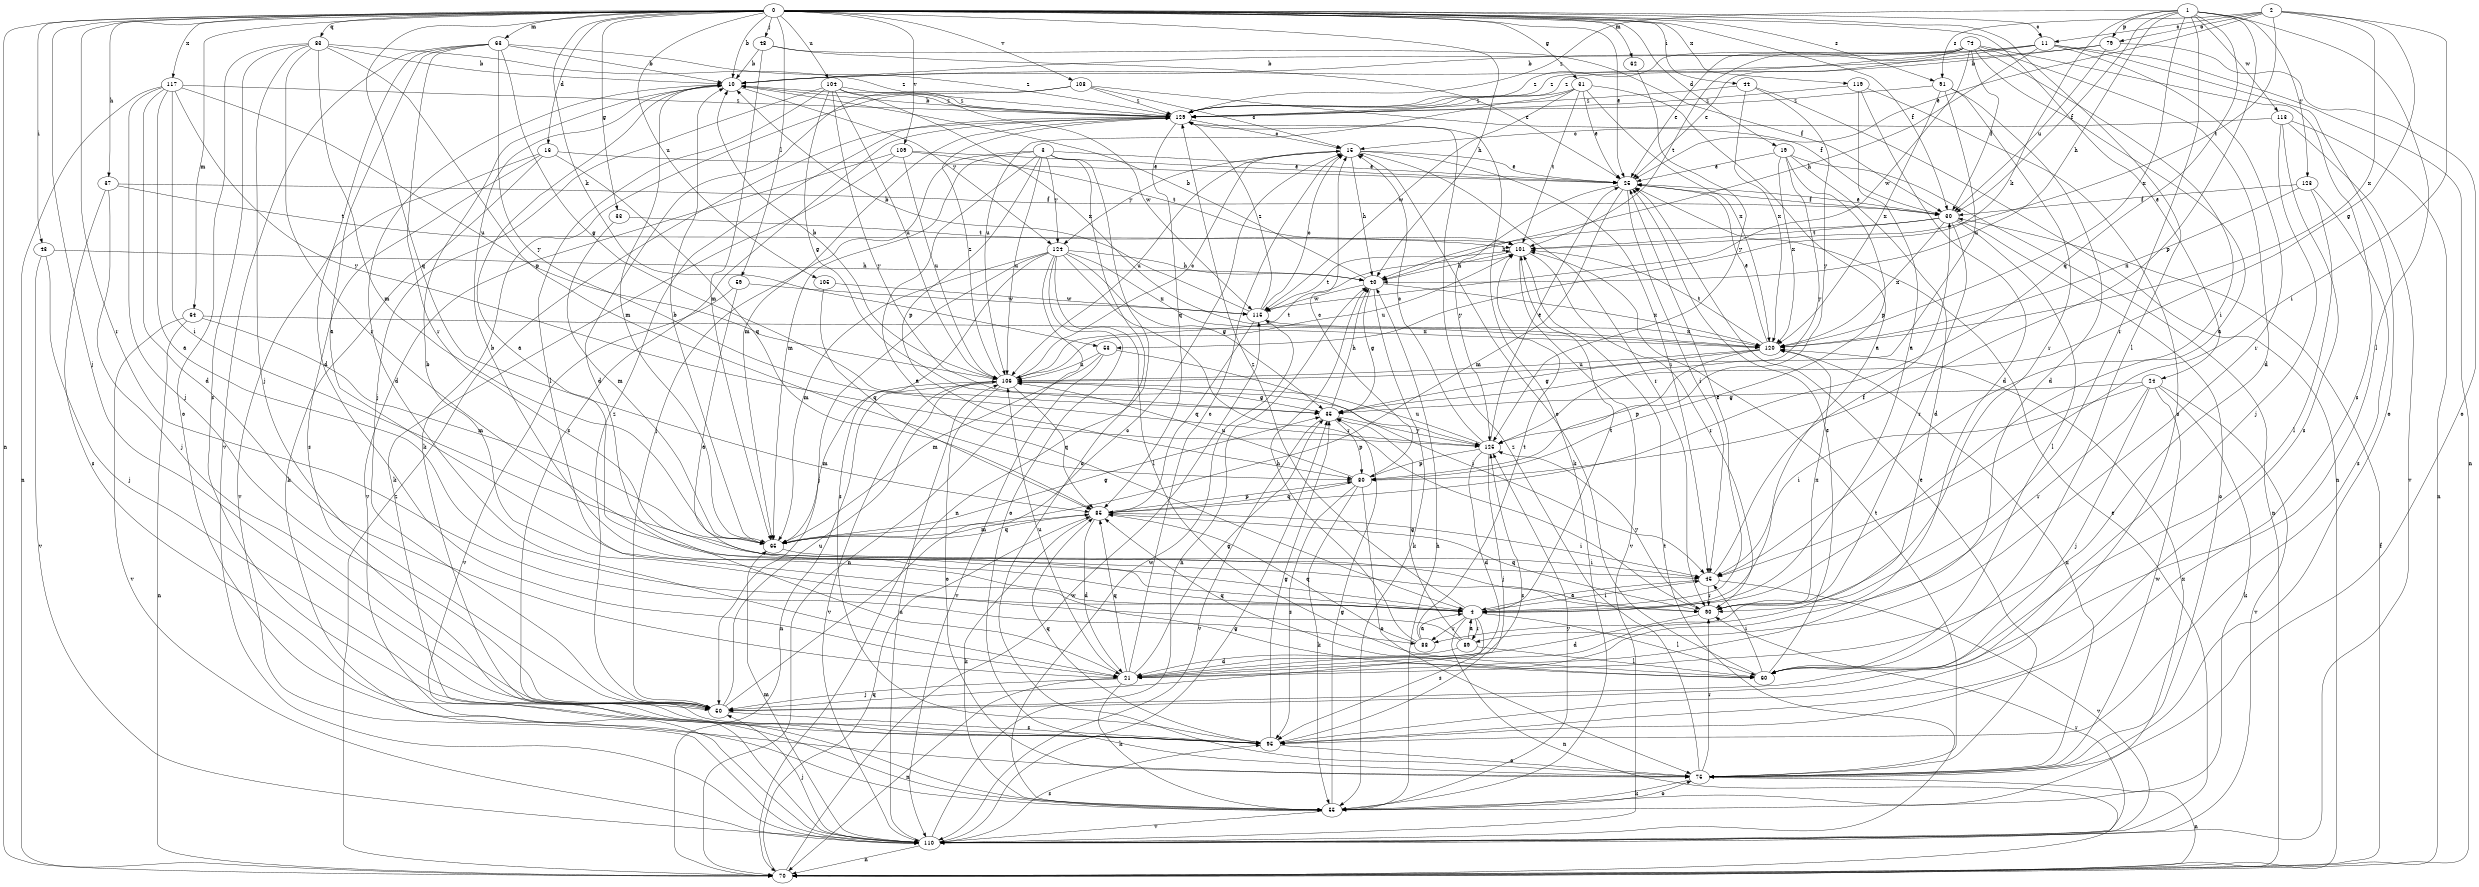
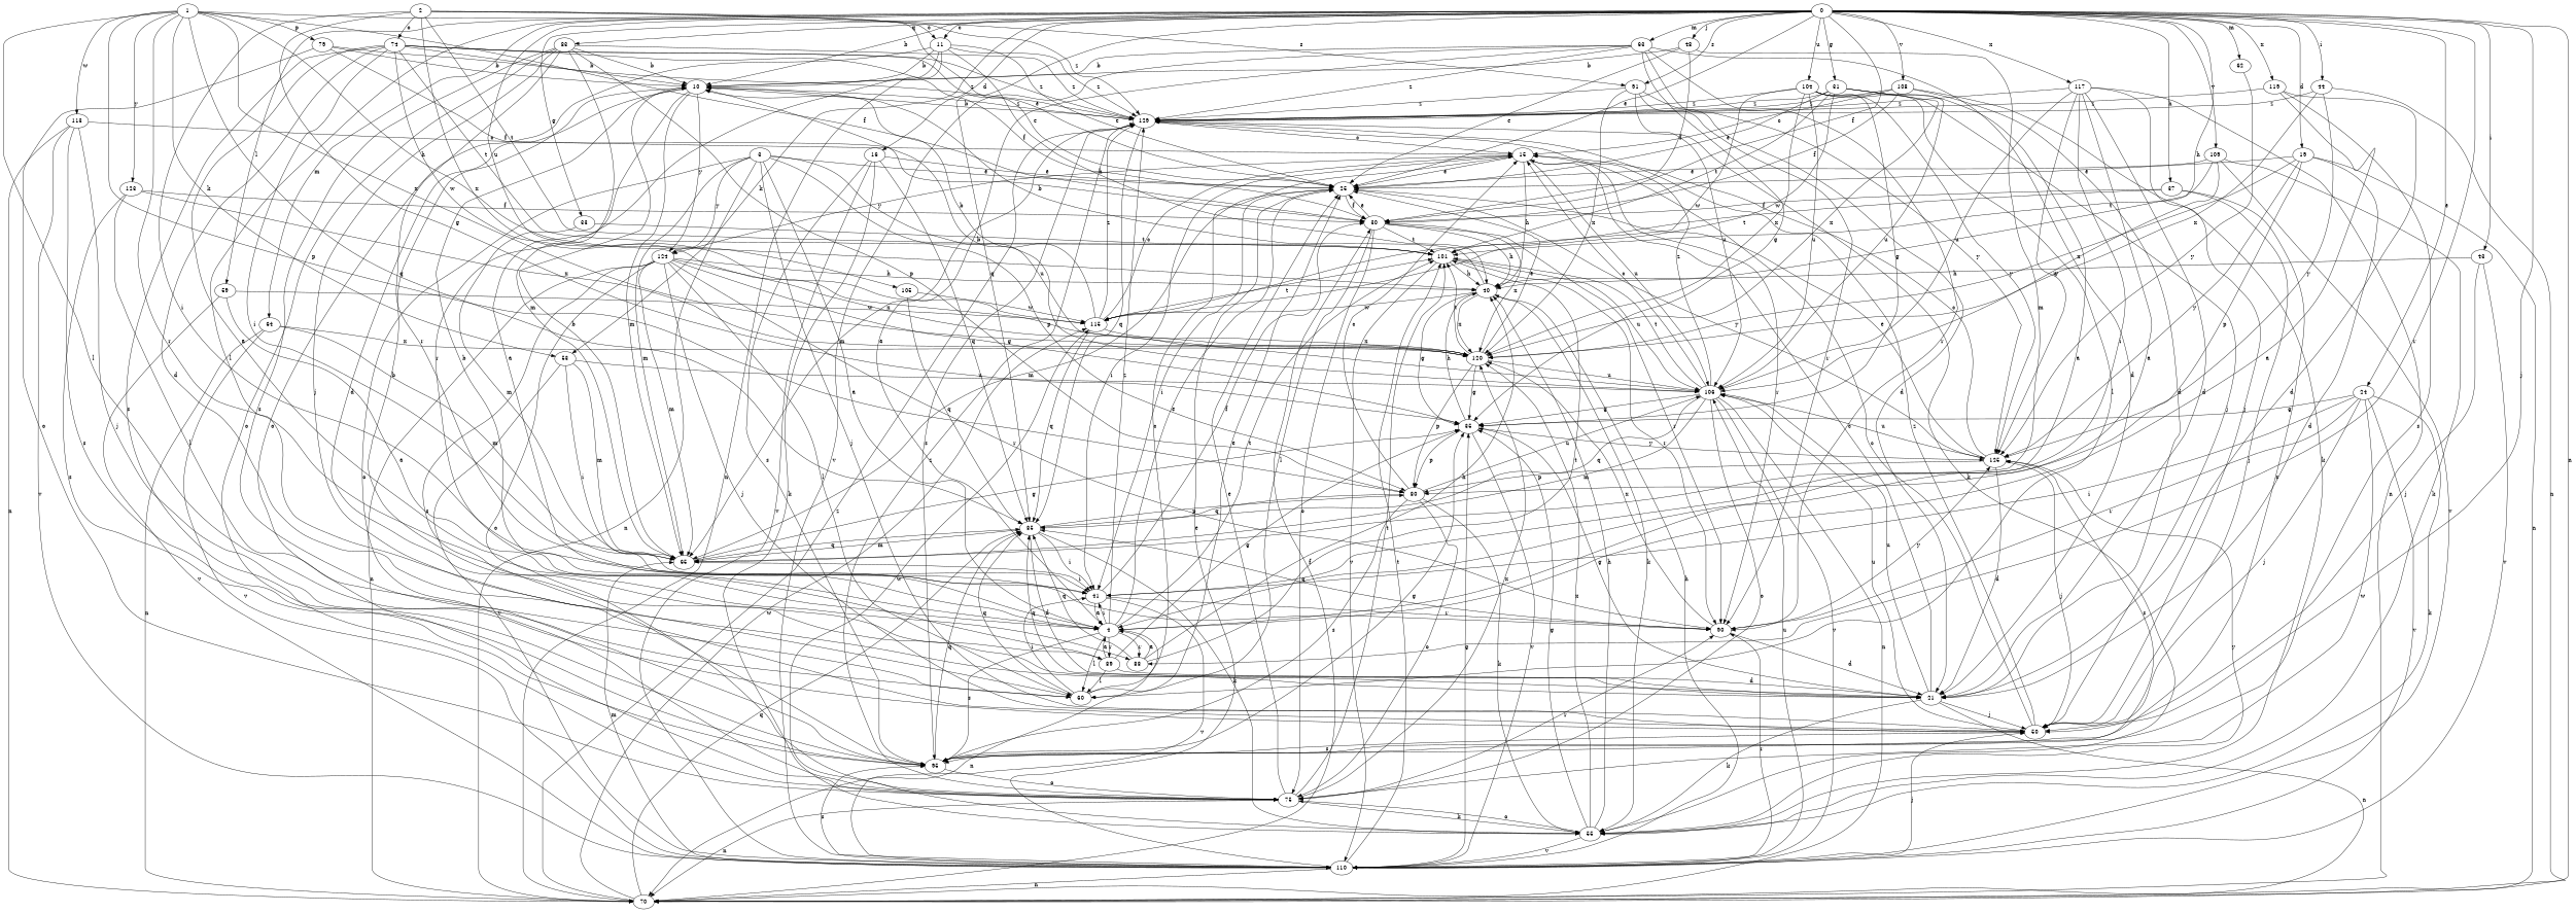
  strict digraph {
    0
    10
    11
    16
    19
    24
    25
    30
    31
    33
    37
    40
    43
    44
    48
    50
    53
    59
    60
    62
    63
    64
    70
    83
    85
    88
    91
    104
    105
    108
    109
    117
    119
    129
    4
    65
    124
    21
    75
    89
    95
    55
    110
    80
    120
    125
    35
-   45
+   45 [label=41]
    90
    101
    106
    115
    15
    1
    79
    113
    123
    2
    74
    3
    0 -> 10 [label=b]
    0 -> 11 [label=c]
    0 -> 16 [label=d]
    0 -> 19 [label=d]
    0 -> 24 [label=e]
    0 -> 25 [label=e]
    0 -> 30 [label=f]
    0 -> 31 [label=g]
    0 -> 33 [label=g]
    0 -> 37 [label=h]
    0 -> 40 [label=h]
    0 -> 43 [label=i]
    0 -> 44 [label=i]
    0 -> 48 [label=j]
    0 -> 50 [label=j]
    0 -> 53 [label=k]
    0 -> 59 [label=l]
    0 -> 60 [label=l]
    0 -> 62 [label=m]
    0 -> 63 [label=m]
    0 -> 64 [label=m]
    0 -> 70 [label=n]
    0 -> 83 [label=q]
    0 -> 85 [label=q]
    0 -> 88 [label=r]
    0 -> 91 [label=s]
    0 -> 104 [label=u]
    0 -> 105 [label=u]
    0 -> 108 [label=v]
    0 -> 109 [label=v]
    0 -> 117 [label=x]
    0 -> 119 [label=x]
    10 -> 129 [label=z]
    10 -> 4 [label=a]
    10 -> 65 [label=m]
    10 -> 124 [label=y]
    10 -> 21 [label=d]
    11 -> 10 [label=b]
    11 -> 25 [label=e]
    11 -> 40 [label=h]
    11 -> 70 [label=n]
    11 -> 129 [label=z]
    11 -> 75 [label=o]
    11 -> 89 [label=r]
    16 -> 25 [label=e]
    16 -> 85 [label=q]
    16 -> 95 [label=s]
    16 -> 55 [label=k]
    16 -> 110 [label=v]
    19 -> 25 [label=e]
    19 -> 70 [label=n]
    19 -> 21 [label=d]
    19 -> 80 [label=p]
    19 -> 120 [label=x]
    19 -> 125 [label=y]
    24 -> 50 [label=j]
    24 -> 75 [label=w]
    24 -> 55 [label=k]
    24 -> 110 [label=v]
    24 -> 35 [label=g]
    24 -> 45 [label=i]
    24 -> 90 [label=r]
    25 -> 30 [label=f]
    25 -> 65 [label=m]
    25 -> 125 [label=y]
    25 -> 45 [label=i]
    30 -> 25 [label=e]
    30 -> 40 [label=h]
    30 -> 60 [label=l]
    30 -> 75 [label=o]
    30 -> 120 [label=x]
    30 -> 90 [label=r]
    30 -> 101 [label=t]
    31 -> 25 [label=e]
    31 -> 129 [label=z]
    31 -> 4 [label=a]
    31 -> 120 [label=x]
    31 -> 101 [label=t]
    31 -> 106 [label=u]
    31 -> 115 [label=w]
    33 -> 65 [label=m]
    33 -> 101 [label=t]
    37 -> 30 [label=f]
    37 -> 50 [label=j]
    37 -> 95 [label=s]
    37 -> 101 [label=t]
    40 -> 10 [label=b]
    40 -> 55 [label=k]
    40 -> 120 [label=x]
    40 -> 35 [label=g]
    40 -> 115 [label=w]
    43 -> 40 [label=h]
    43 -> 50 [label=j]
    43 -> 110 [label=v]
    44 -> 70 [label=n]
    44 -> 129 [label=z]
    44 -> 120 [label=x]
    44 -> 125 [label=y]
    48 -> 10 [label=b]
    48 -> 25 [label=e]
    48 -> 30 [label=f]
    48 -> 65 [label=m]
    50 -> 129 [label=z]
    50 -> 95 [label=s]
    50 -> 106 [label=u]
    50 -> 15 [label=c]
    53 -> 65 [label=m]
    53 -> 110 [label=v]
    53 -> 45 [label=i]
    53 -> 106 [label=u]
    59 -> 4 [label=a]
    59 -> 110 [label=v]
    59 -> 115 [label=w]
    60 -> 25 [label=e]
    60 -> 85 [label=q]
    60 -> 45 [label=i]
    60 -> 15 [label=c]
    62 -> 125 [label=y]
    63 -> 10 [label=b]
    63 -> 129 [label=z]
    63 -> 4 [label=a]
    63 -> 21 [label=d]
    63 -> 110 [label=v]
    63 -> 125 [label=y]
    63 -> 35 [label=g]
    63 -> 90 [label=r]
    64 -> 70 [label=n]
    64 -> 65 [label=m]
    64 -> 110 [label=v]
    64 -> 120 [label=x]
    70 -> 30 [label=f]
    70 -> 85 [label=q]
    70 -> 129 [label=z]
    70 -> 115 [label=w]
    83 -> 10 [label=b]
    83 -> 50 [label=j]
    83 -> 129 [label=z]
    83 -> 65 [label=m]
    83 -> 75 [label=o]
    83 -> 95 [label=s]
    83 -> 80 [label=p]
    83 -> 90 [label=r]
    85 -> 65 [label=m]
    85 -> 21 [label=d]
    85 -> 55 [label=k]
    85 -> 80 [label=p]
    85 -> 45 [label=i]
    88 -> 40 [label=h]
    88 -> 85 [label=q]
    88 -> 4 [label=a]
    88 -> 101 [label=t]
    91 -> 129 [label=z]
    91 -> 21 [label=d]
    91 -> 120 [label=x]
    91 -> 90 [label=r]
    91 -> 106 [label=u]
    104 -> 50 [label=j]
    104 -> 60 [label=l]
    104 -> 129 [label=z]
    104 -> 120 [label=x]
    104 -> 125 [label=y]
    104 -> 35 [label=g]
    104 -> 106 [label=u]
    104 -> 115 [label=w]
    105 -> 85 [label=q]
    105 -> 115 [label=w]
    108 -> 30 [label=f]
    108 -> 129 [label=z]
    108 -> 21 [label=d]
    108 -> 55 [label=k]
    108 -> 15 [label=c]
    109 -> 25 [label=e]
    109 -> 55 [label=k]
    109 -> 110 [label=v]
    109 -> 101 [label=t]
    109 -> 106 [label=u]
    117 -> 50 [label=j]
    117 -> 70 [label=n]
    117 -> 129 [label=z]
    117 -> 4 [label=a]
    117 -> 21 [label=d]
    117 -> 125 [label=y]
    117 -> 45 [label=i]
    117 -> 106 [label=u]
    119 -> 129 [label=z]
    119 -> 4 [label=a]
    119 -> 21 [label=d]
    119 -> 95 [label=s]
    129 -> 10 [label=b]
    129 -> 85 [label=q]
    129 -> 65 [label=m]
    129 -> 95 [label=s]
    129 -> 55 [label=k]
    129 -> 15 [label=c]
    4 -> 10 [label=b]
    4 -> 25 [label=e]
    4 -> 60 [label=l]
    4 -> 70 [label=n]
    4 -> 88 [label=r]
    4 -> 129 [label=z]
    4 -> 89 [label=r]
    4 -> 95 [label=s]
    4 -> 45 [label=i]
    4 -> 101 [label=t]
    65 -> 10 [label=b]
    65 -> 85 [label=q]
    65 -> 35 [label=g]
    65 -> 45 [label=i]
    124 -> 40 [label=h]
    124 -> 50 [label=j]
    124 -> 60 [label=l]
    124 -> 70 [label=n]
    124 -> 65 [label=m]
    124 -> 75 [label=o]
    124 -> 95 [label=s]
    124 -> 120 [label=x]
    124 -> 35 [label=g]
    124 -> 90 [label=r]
    21 -> 50 [label=j]
    21 -> 70 [label=n]
    21 -> 85 [label=q]
    21 -> 55 [label=k]
    21 -> 35 [label=g]
    21 -> 106 [label=u]
    21 -> 15 [label=c]
    75 -> 25 [label=e]
    75 -> 70 [label=n]
    75 -> 129 [label=z]
    75 -> 55 [label=k]
    75 -> 120 [label=x]
    75 -> 90 [label=r]
    75 -> 101 [label=t]
    89 -> 10 [label=b]
    89 -> 60 [label=l]
    89 -> 4 [label=a]
    89 -> 21 [label=d]
    89 -> 35 [label=g]
    95 -> 85 [label=q]
    95 -> 75 [label=o]
    95 -> 125 [label=s]
    95 -> 35 [label=g]
    55 -> 40 [label=h]
    55 -> 75 [label=o]
    55 -> 110 [label=v]
    55 -> 120 [label=x]
    55 -> 125 [label=y]
    55 -> 35 [label=g]
    55 -> 115 [label=w]
    110 -> 25 [label=e]
    110 -> 40 [label=h]
    110 -> 50 [label=j]
    110 -> 70 [label=n]
    110 -> 65 [label=m]
    110 -> 95 [label=s]
    110 -> 35 [label=g]
    110 -> 90 [label=r]
    110 -> 101 [label=t]
    110 -> 106 [label=u]
    80 -> 85 [label=q]
    80 -> 75 [label=o]
    80 -> 95 [label=s]
    80 -> 55 [label=k]
    80 -> 106 [label=u]
    80 -> 15 [label=c]
    120 -> 25 [label=e]
    120 -> 80 [label=p]
    120 -> 35 [label=g]
    120 -> 101 [label=t]
    120 -> 106 [label=u]
    125 -> 25 [label=e]
    125 -> 50 [label=j]
    125 -> 21 [label=d]
    125 -> 80 [label=p]
    125 -> 106 [label=u]
    125 -> 15 [label=c]
    35 -> 40 [label=h]
    35 -> 110 [label=v]
    35 -> 80 [label=p]
    35 -> 125 [label=y]
    45 -> 30 [label=f]
    45 -> 4 [label=a]
    45 -> 110 [label=v]
    45 -> 90 [label=r]
    90 -> 85 [label=q]
    90 -> 21 [label=d]
    90 -> 120 [label=x]
    90 -> 125 [label=y]
    101 -> 40 [label=h]
    101 -> 110 [label=v]
    101 -> 90 [label=r]
    101 -> 106 [label=u]
    106 -> 10 [label=b]
    106 -> 70 [label=n]
    106 -> 85 [label=q]
    106 -> 129 [label=z]
    106 -> 65 [label=m]
    106 -> 75 [label=o]
    106 -> 110 [label=v]
    106 -> 35 [label=g]
    106 -> 101 [label=t]
    106 -> 15 [label=c]
    115 -> 10 [label=b]
    115 -> 85 [label=q]
    115 -> 129 [label=z]
    115 -> 120 [label=x]
    115 -> 101 [label=t]
    115 -> 15 [label=c]
    15 -> 25 [label=e]
    15 -> 40 [label=h]
    15 -> 124 [label=y]
    15 -> 45 [label=i]
    15 -> 90 [label=r]
    15 -> 106 [label=u]
    1 -> 30 [label=f]
    1 -> 40 [label=h]
    1 -> 53 [label=k]
    1 -> 60 [label=l]
    1 -> 85 [label=q]
    1 -> 88 [label=r]
    1 -> 129 [label=z]
    1 -> 80 [label=p]
    1 -> 120 [label=x]
    1 -> 79 [label=p]
    1 -> 113 [label=w]
    1 -> 123 [label=y]
    79 -> 10 [label=b]
-   79 -> 30 [label=u]
+   79 -> 30 [label=f]
    79 -> 129 [label=z]
    79 -> 75 [label=o]
    113 -> 50 [label=j]
    113 -> 70 [label=n]
    113 -> 95 [label=s]
    113 -> 110 [label=v]
    113 -> 15 [label=c]
    123 -> 30 [label=f]
    123 -> 60 [label=l]
    123 -> 95 [label=s]
    123 -> 120 [label=x]
    2 -> 11 [label=c]
    2 -> 25 [label=e]
    2 -> 91 [label=s]
    2 -> 120 [label=x]
    2 -> 35 [label=g]
    2 -> 45 [label=i]
    2 -> 101 [label=t]
-   2 -> 79 [label=o]
+   2 -> 74 [label=o]
    74 -> 10 [label=b]
    74 -> 25 [label=e]
    74 -> 30 [label=f]
    74 -> 129 [label=z]
    74 -> 4 [label=a]
    74 -> 21 [label=d]
    74 -> 95 [label=s]
    74 -> 45 [label=i]
    74 -> 101 [label=t]
    74 -> 115 [label=w]
    3 -> 25 [label=e]
    3 -> 50 [label=j]
    3 -> 70 [label=n]
    3 -> 4 [label=a]
    3 -> 65 [label=m]
    3 -> 124 [label=y]
    3 -> 75 [label=o]
    3 -> 80 [label=p]
    3 -> 106 [label=u]
  }
